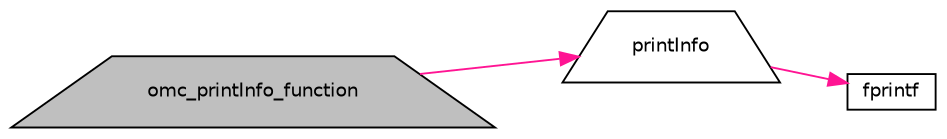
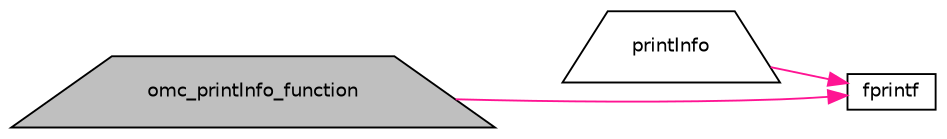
  digraph {
    fontname="DejaVu Sans"
    rankdir=LR
    node [color=black fillcolor=white fontname="DejaVu Sans" fontsize=10 shape=trapezium style=filled]
    edge [color=deeppink fontname="DejaVu Sans" fontsize=10 labelfontname=Helvetica labelfontsize=10 style=solid]
    n1 [fillcolor=grey75 fontcolor=black height=0.2 label=omc_printInfo_function width=0.4]
    n2 [height=0.2 label=printInfo width=0.4]
    n3 [height=0.2 label=fprintf shape=box width=0.4]
-   n1 -> n2
+   n1 -> n3
    n2 -> n3
  }
